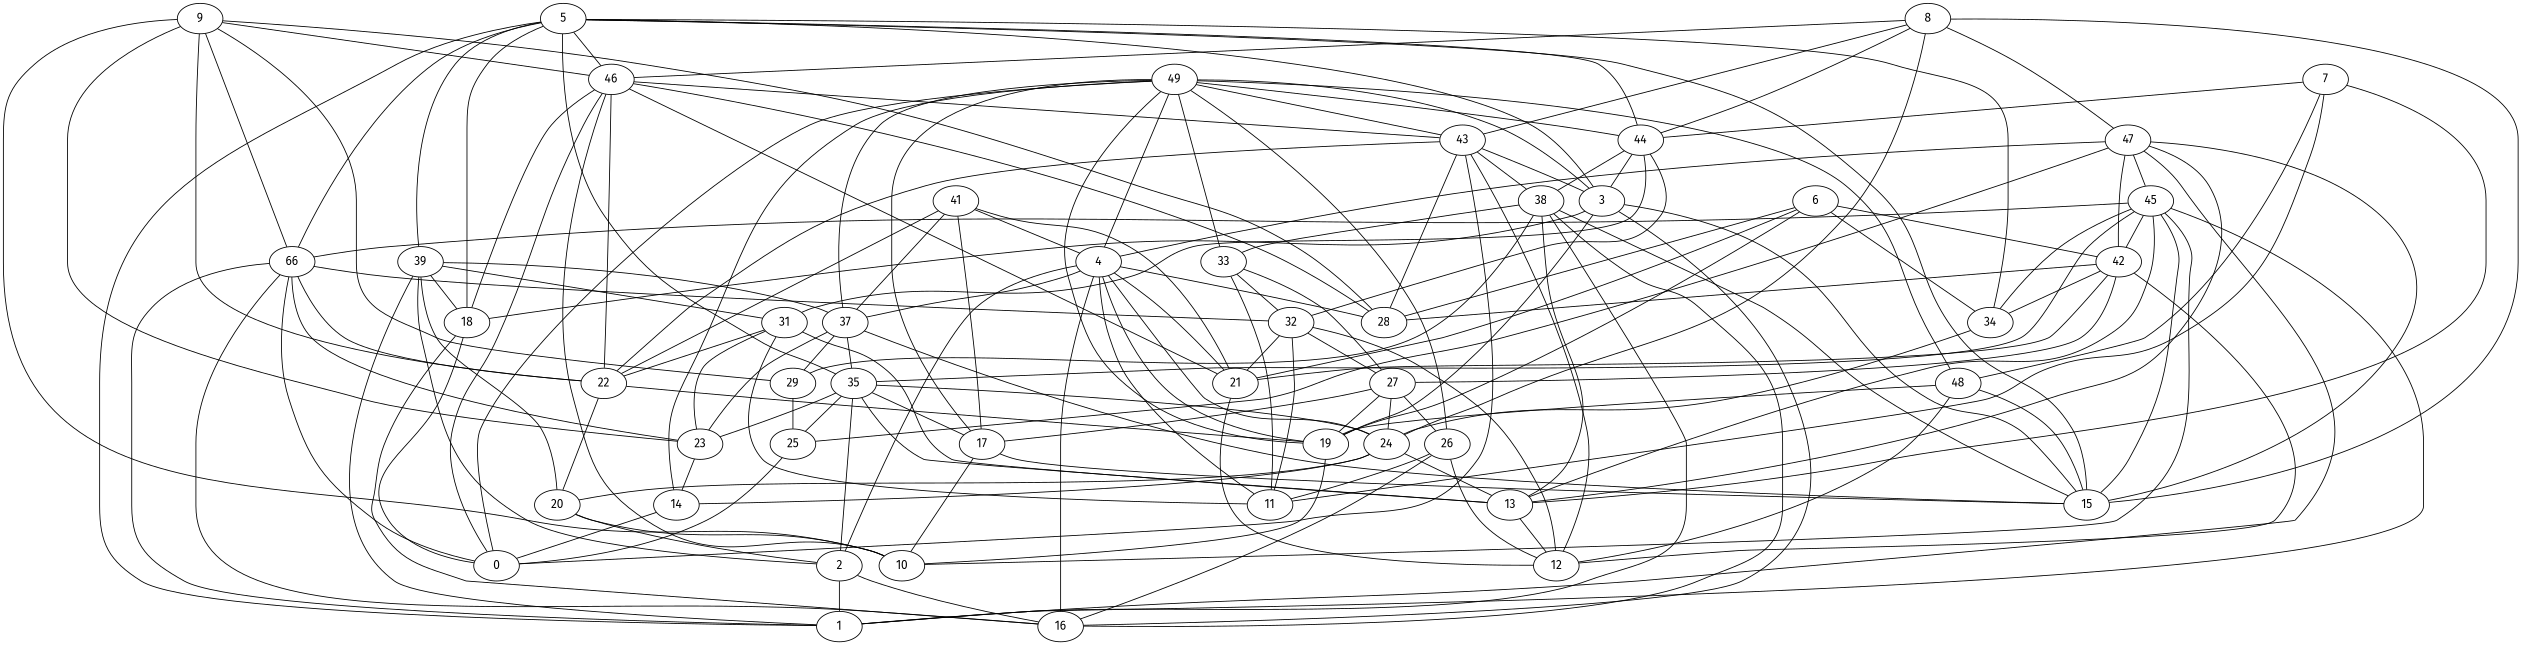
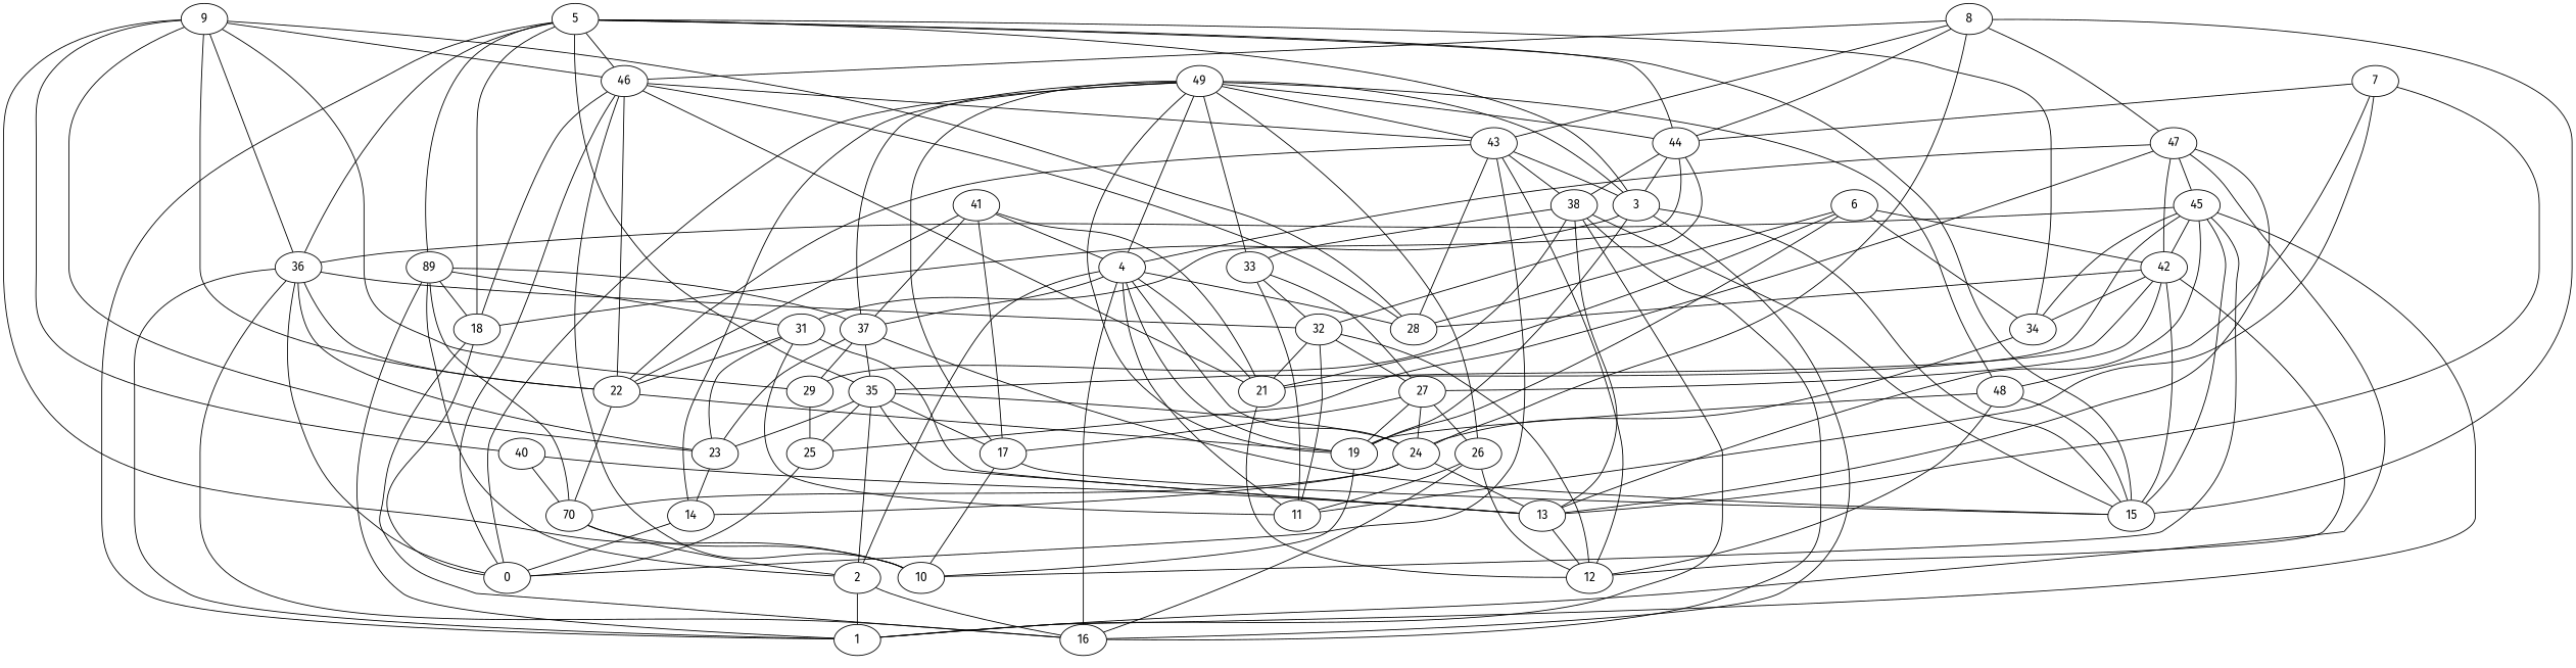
  digraph {
    fontname="Fira Sans"
    node [fontname="Fira Sans"]
    edge [color=black dir=none fontname="Fira Sans"]
    42
    21
    34
    28
    27
    12
    24
    19
    17
    26
    49
    43
    14
    33
    44
    4
    37
    48
    0
    3
    38
    22
    10
    32
    11
    31
    23
    46
    18
    9
+   40
    29
-   36 [label=66]
-   20
+   36
+   20 [label=70]
    13
    25
    15
    1
    16
    41
    2
    35
-   39
+   39 [label=89]
    47
    45
    7
    6
    8
    5
    subgraph sub_1 {
      42
      21
      34
      28
      27
      12
      24
      19
      17
      26
      49
      43
      14
      33
      44
      4
      37
      48
      0
      3
      38
      22
      10
      32
      11
      31
      23
      46
      18
      9
+     40
      29
      36
      20
      13
      25
      15
      1
      16
      41
      2
      35
      39
      47
      45
      7
      6
      8
      5
    }
    42 -> 21
    42 -> 34
    42 -> 28
    42 -> 27
    42 -> 12
    21 -> 12
    34 -> 24
    27 -> 24
    27 -> 19
    27 -> 17
    27 -> 26
    24 -> 14
    24 -> 20
    24 -> 13
    19 -> 10
    17 -> 10
    17 -> 15
    26 -> 12
    26 -> 11
    26 -> 16
    49 -> 19
    49 -> 17
    49 -> 26
    49 -> 43
    49 -> 14
    49 -> 33
    49 -> 44
    49 -> 4
    49 -> 37
    49 -> 48
    49 -> 0
    49 -> 3
    43 -> 28
    43 -> 12
    43 -> 0
    43 -> 3
    43 -> 38
    43 -> 22
    14 -> 0
    33 -> 27
    33 -> 32
    33 -> 11
    44 -> 3
    44 -> 38
    44 -> 32
    44 -> 31
    4 -> 21
    4 -> 28
    4 -> 24
    4 -> 19
    4 -> 37
    4 -> 11
    4 -> 16
    4 -> 2
    37 -> 23
    37 -> 29
    37 -> 15
    37 -> 35
    48 -> 12
    48 -> 19
    48 -> 15
    3 -> 19
    3 -> 18
    3 -> 15
    3 -> 16
    38 -> 33
    38 -> 29
    38 -> 13
    38 -> 15
    38 -> 1
    38 -> 16
    22 -> 19
    22 -> 20
    32 -> 21
    32 -> 27
    32 -> 12
    32 -> 11
    31 -> 22
    31 -> 11
    31 -> 23
    31 -> 13
    23 -> 14
    46 -> 21
    46 -> 28
    46 -> 43
    46 -> 0
    46 -> 22
    46 -> 10
    46 -> 18
    18 -> 0
    18 -> 16
    9 -> 28
    9 -> 22
    9 -> 10
    9 -> 23
    9 -> 46
+   9 -> 40
    9 -> 29
    9 -> 36
+   40 -> 20
+   40 -> 13
    29 -> 25
    36 -> 0
    36 -> 22
    36 -> 32
    36 -> 23
    36 -> 1
    36 -> 16
    20 -> 10
    20 -> 2
    13 -> 12
    25 -> 0
    41 -> 21
    41 -> 17
    41 -> 4
    41 -> 37
    41 -> 22
    2 -> 1
    2 -> 16
    35 -> 24
    35 -> 17
    35 -> 23
    35 -> 13
    35 -> 25
    35 -> 2
    39 -> 37
    39 -> 31
    39 -> 18
    39 -> 20
    39 -> 1
    39 -> 2
    47 -> 42
    47 -> 4
    47 -> 13
    47 -> 25
-   47 -> 15
+   42 -> 15
    47 -> 1
    47 -> 45
    45 -> 42
    45 -> 34
    45 -> 10
    45 -> 36
    45 -> 13
    45 -> 15
    45 -> 1
    45 -> 35
    7 -> 44
    7 -> 48
    7 -> 11
    7 -> 13
    6 -> 42
    6 -> 21
    6 -> 34
    6 -> 28
    6 -> 19
    8 -> 24
    8 -> 43
    8 -> 44
    8 -> 46
    8 -> 15
    8 -> 47
    5 -> 34
    5 -> 44
    5 -> 3
    5 -> 46
    5 -> 18
    5 -> 36
    5 -> 15
    5 -> 1
    5 -> 35
    5 -> 39
  }
